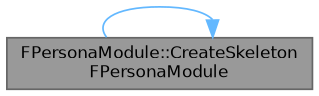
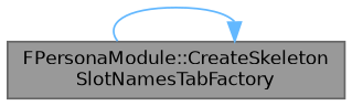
  digraph {
    rankdir=LR
-   n1 [color=gray40 fillcolor=grey60 fontcolor=black fontname=Helvetica fontsize=10 height=0.2 label="FPersonaModule::CreateSkeleton\lFPersonaModule" shape=box style=filled width=0.4]
+   n1 [color=gray40 fillcolor=grey60 fontcolor=black fontname=Helvetica fontsize=10 height=0.2 label="FPersonaModule::CreateSkeleton\lSlotNamesTabFactory" shape=box style=filled width=0.4]
    n1 -> n1 [color=steelblue1 fontname=Helvetica fontsize=10 labelfontname=Helvetica labelfontsize=10 style=solid]
  }
